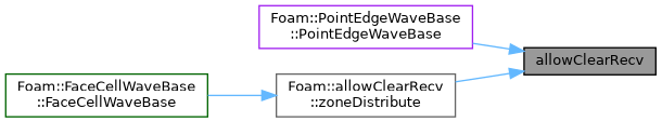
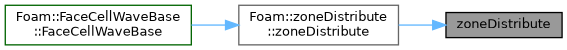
  digraph {
    rankdir=RL
    node [fillcolor=white fontname=Helvetica fontsize=10 shape=box style=filled]
    edge [color=steelblue1 dir=back fontname=Helvetica fontsize=10 labelfontname=Helvetica labelfontsize=10 style=solid]
-   n1 [color=black fillcolor=grey60 fontcolor=black height=0.2 label=allowClearRecv width=0.4]
-   n2 [color=purple height=0.2 label="Foam::PointEdgeWaveBase\l::PointEdgeWaveBase" width=0.4]
-   n3 [color=gray40 height=0.2 label="Foam::allowClearRecv\l::zoneDistribute" width=0.4]
+   n1 [color=black fillcolor=grey60 fontcolor=black height=0.2 label=zoneDistribute width=0.4]
+   n3 [color=gray40 height=0.2 label="Foam::zoneDistribute\l::zoneDistribute" width=0.4]
    n4 [color=darkgreen height=0.2 label="Foam::FaceCellWaveBase\l::FaceCellWaveBase" width=0.4]
-   n1 -> n2
    n1 -> n3
    n3 -> n4
  }
